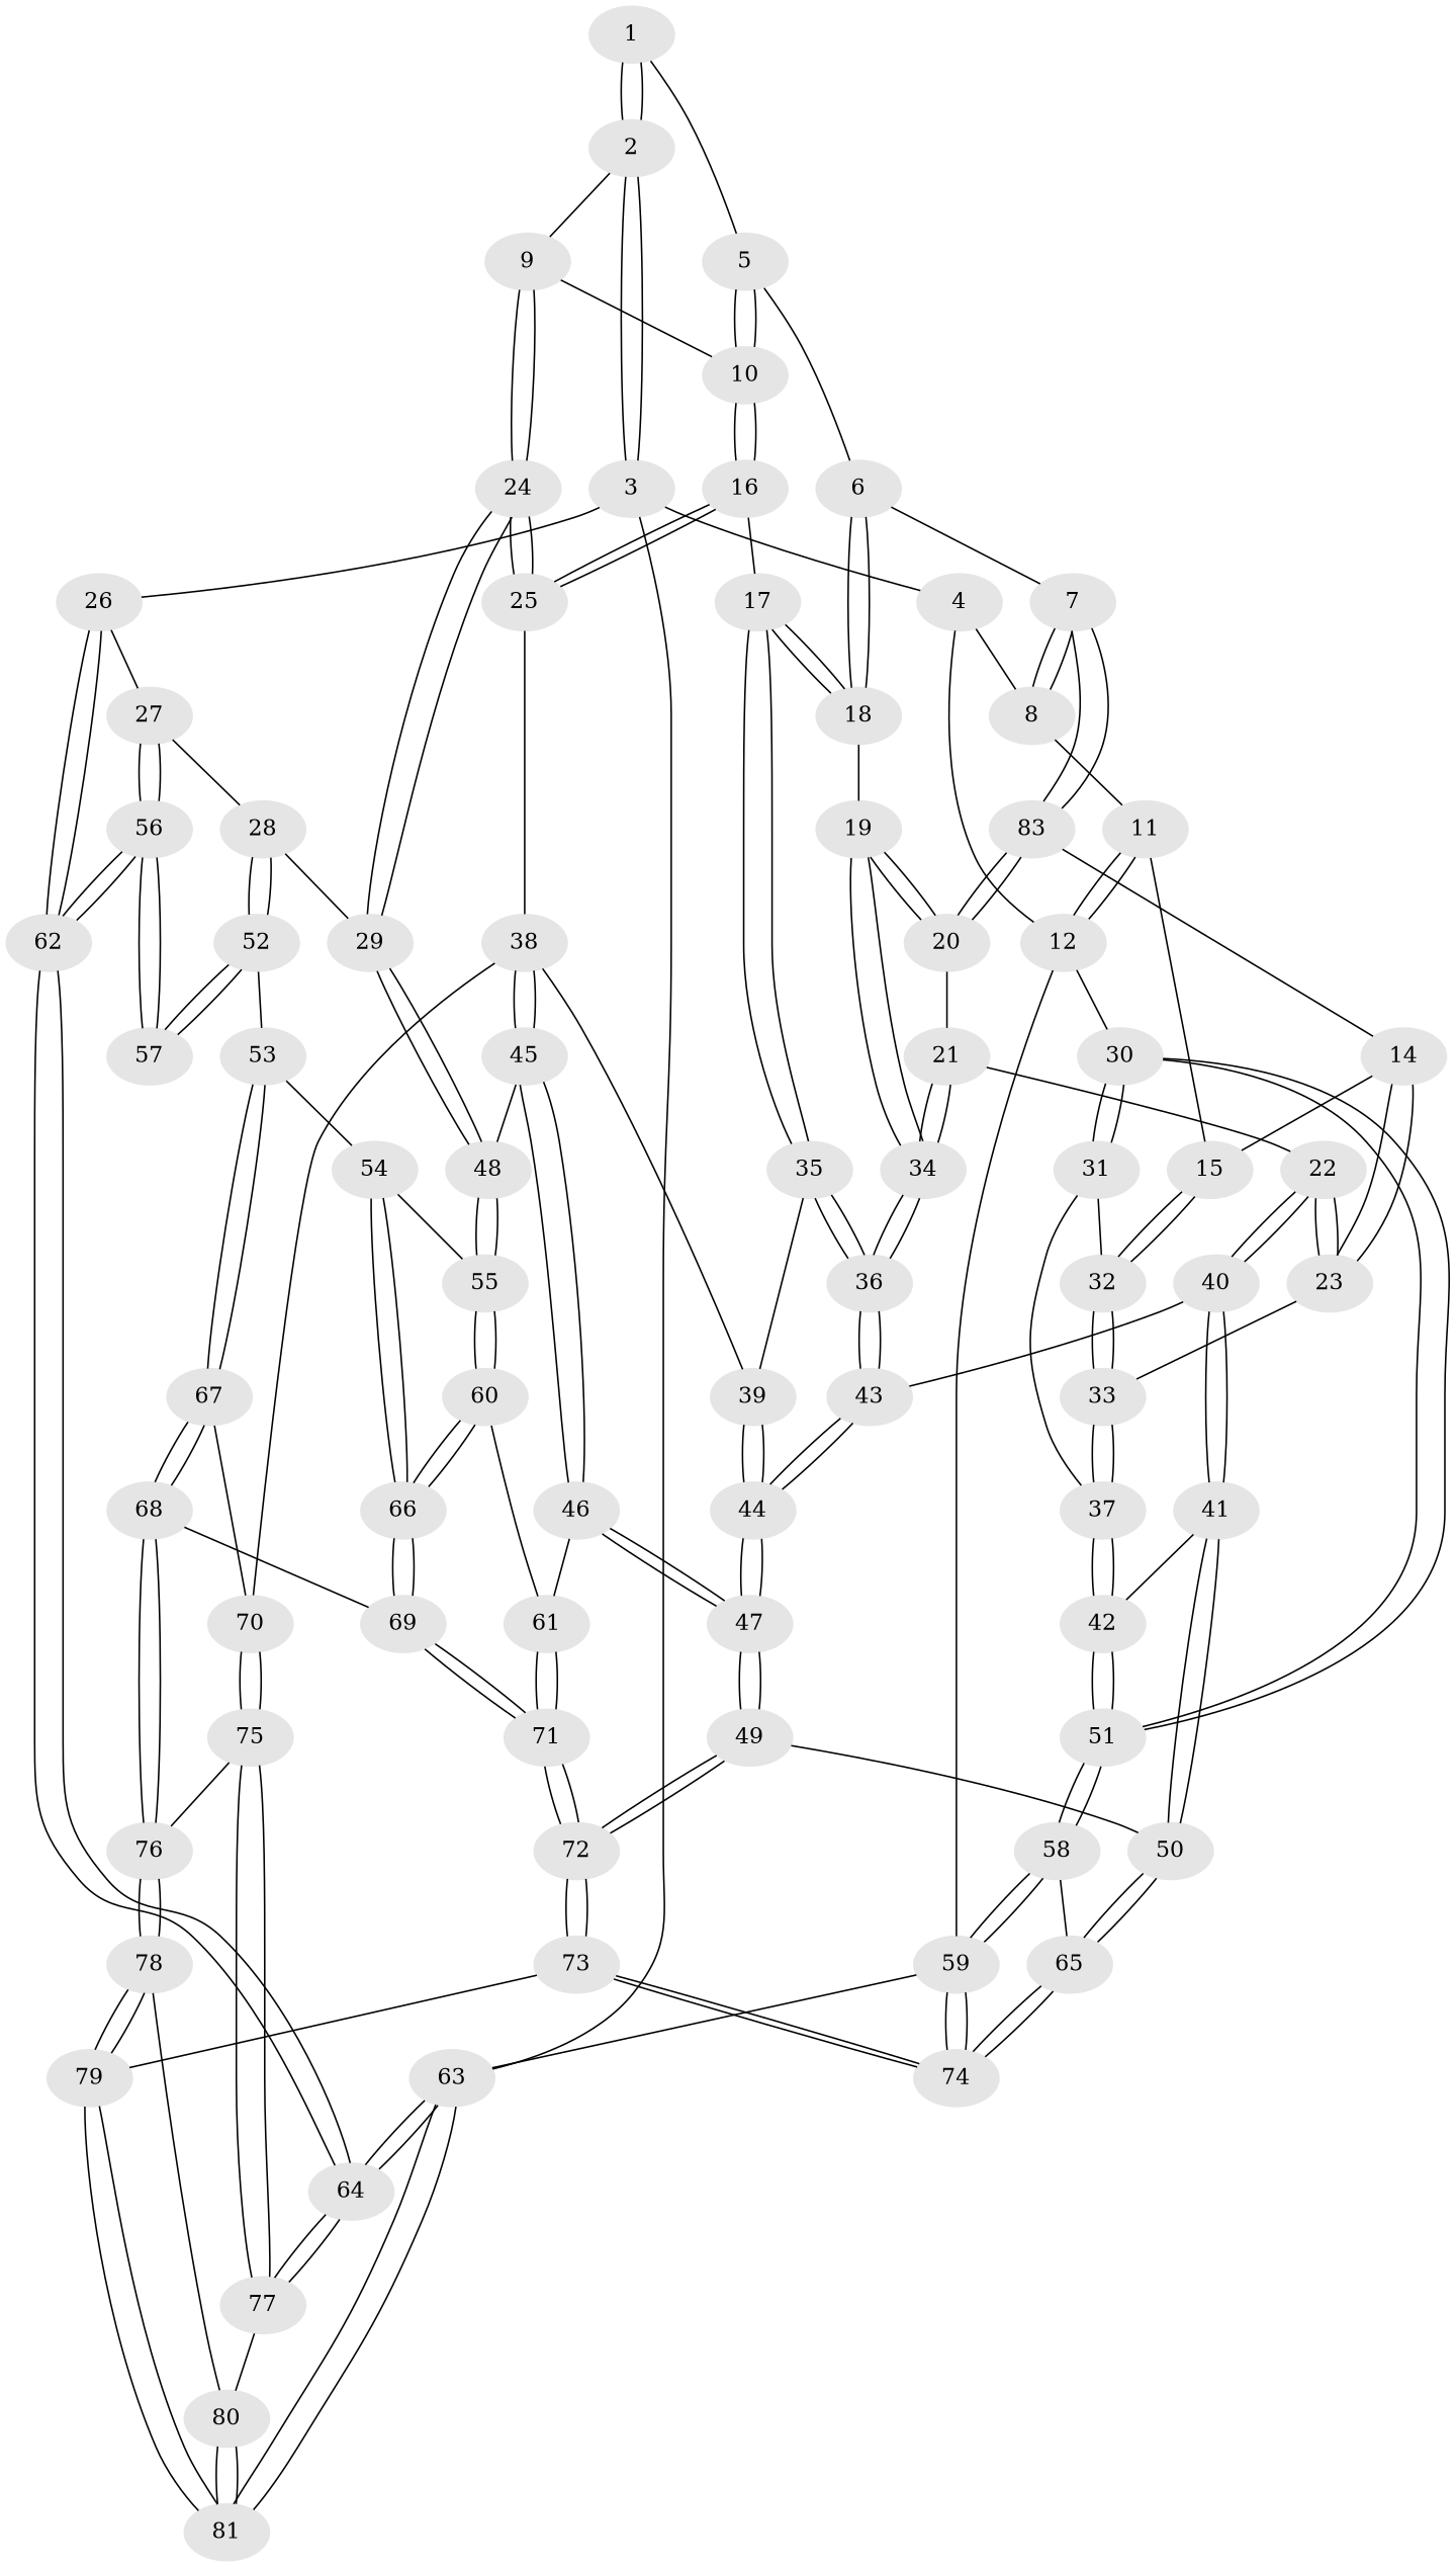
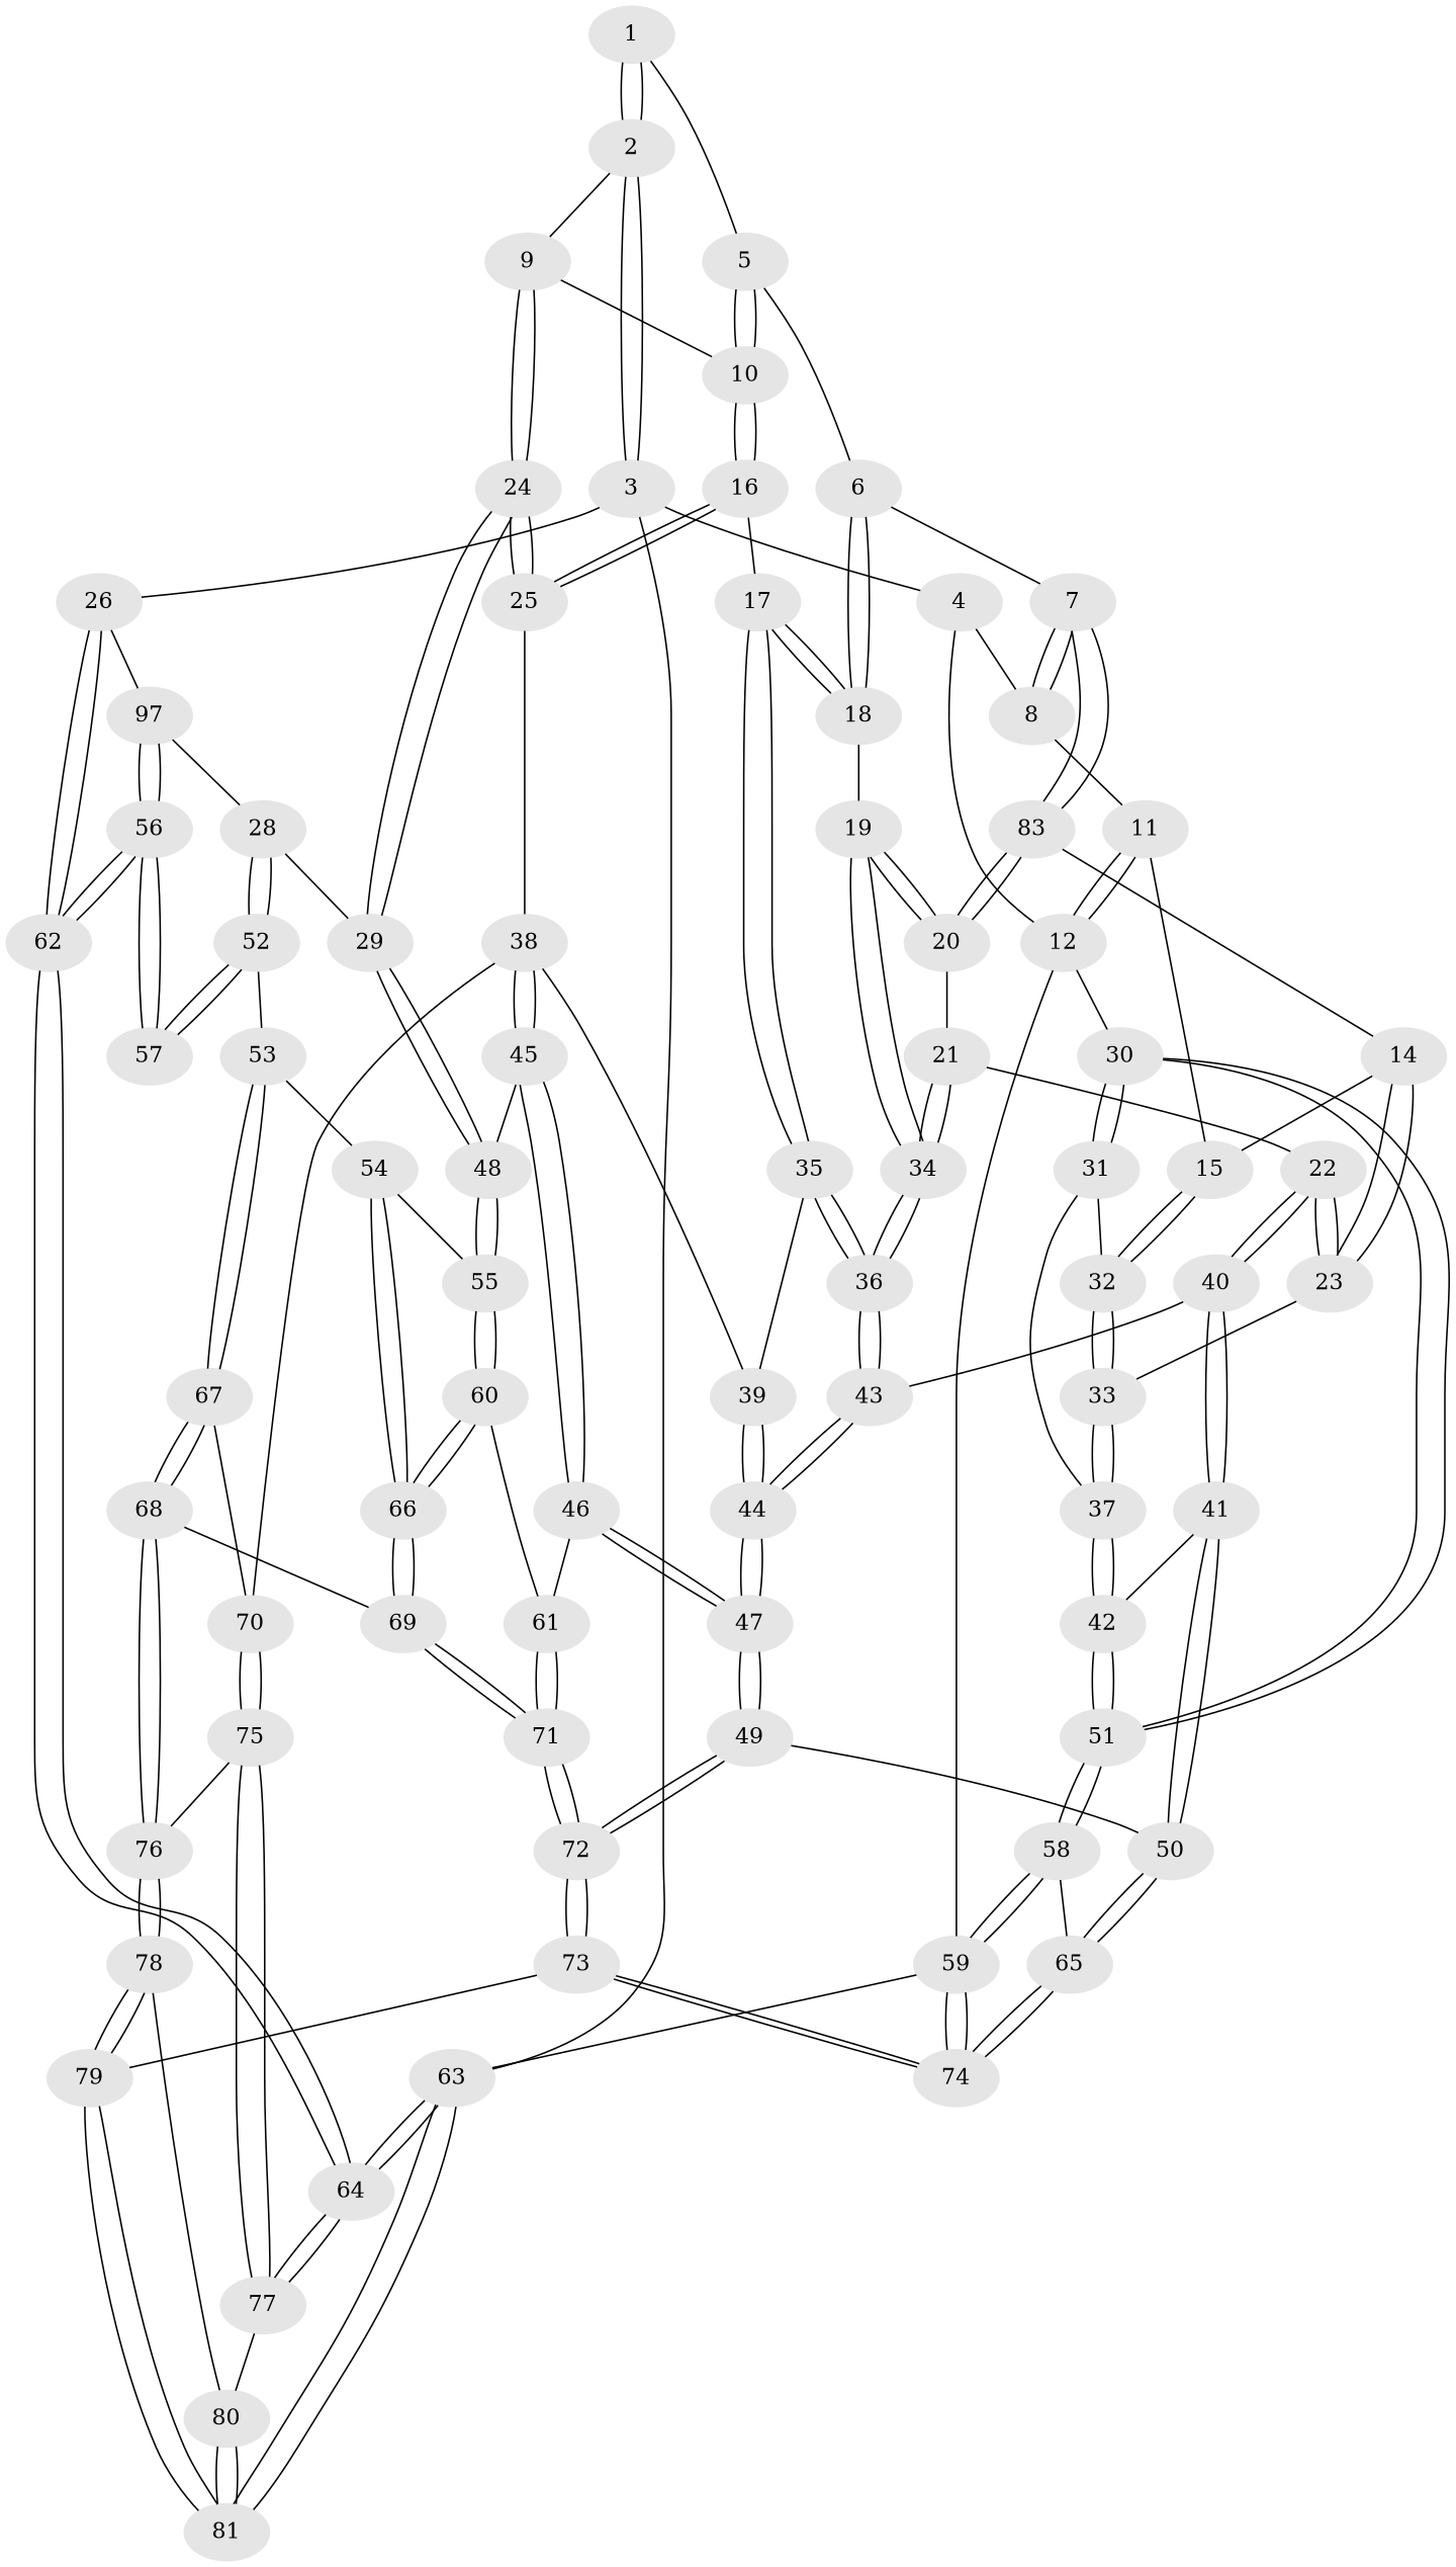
  graph {
    node [color=gray90 style=filled]
    1
    2
    5
    3
    9
    6
    10
    4
    26
    63
    24
    8
    12
-   27
+   27 [label=97]
    62
    64
    81
    11
    30
    59
    7
    18
    16
    n24 [label=83]
    19
    14
    20
    15
    25
    29
    17
    32
    31
    51
    74
    23
    21
    33
    35
    38
    36
    39
    34
    22
    40
    43
    41
    37
    48
    45
    70
    28
    56
    52
    57
    53
    55
    58
    42
    44
    46
    47
    50
    65
    49
    61
    71
    72
    60
    73
    54
    67
    66
    68
    69
    75
    77
    80
    76
    78
    79
    1 -- 2
    1 -- 2
    1 -- 5
    2 -- 3
    2 -- 3
    2 -- 9
    5 -- 6
    5 -- 10
    5 -- 10
    3 -- 4
    3 -- 26
    3 -- 63
    9 -- 10
    9 -- 24
    9 -- 24
    6 -- 7
    6 -- 18
    6 -- 18
    10 -- 16
    10 -- 16
    4 -- 8
    4 -- 12
    26 -- 27
    26 -- 62
    26 -- 62
    63 -- 64
    63 -- 64
    63 -- 81
    63 -- 81
    24 -- 25
    24 -- 25
    24 -- 29
    24 -- 29
    8 -- 11
    12 -- 30
    12 -- 59
    27 -- 28
    27 -- 56
    27 -- 56
    62 -- 64
    62 -- 64
    64 -- 77
    64 -- 77
    11 -- 12
    11 -- 12
    11 -- 15
    30 -- 31
    30 -- 31
    30 -- 51
    30 -- 51
    59 -- 63
    59 -- 74
    59 -- 74
    7 -- 8
    7 -- 8
    7 -- n24
    7 -- n24
    18 -- 19
    16 -- 25
    16 -- 25
    16 -- 17
    n24 -- 14
    n24 -- 20
    n24 -- 20
    19 -- 20
    19 -- 20
    19 -- 34
    19 -- 34
    14 -- 15
    14 -- 23
    14 -- 23
    20 -- 21
    15 -- 32
    15 -- 32
    25 -- 38
    29 -- 48
    29 -- 48
    17 -- 18
    17 -- 18
    17 -- 35
    17 -- 35
    32 -- 33
    32 -- 33
    31 -- 32
    31 -- 37
    51 -- 58
    51 -- 58
    23 -- 33
    21 -- 34
    21 -- 34
    21 -- 22
    33 -- 37
    33 -- 37
    35 -- 36
    35 -- 36
    35 -- 39
    38 -- 39
    38 -- 45
    38 -- 45
    38 -- 70
    36 -- 43
    36 -- 43
    39 -- 44
    39 -- 44
    34 -- 36
    34 -- 36
    22 -- 23
    22 -- 23
    22 -- 40
    22 -- 40
    40 -- 43
    40 -- 41
    40 -- 41
    43 -- 44
    43 -- 44
    41 -- 42
    41 -- 50
    41 -- 50
    37 -- 42
    37 -- 42
    48 -- 55
    48 -- 55
    45 -- 48
    45 -- 46
    45 -- 46
    70 -- 75
    70 -- 75
    28 -- 29
    28 -- 52
    28 -- 52
    56 -- 62
    56 -- 62
    56 -- 57
    56 -- 57
    52 -- 57
    52 -- 57
    52 -- 53
    53 -- 54
    53 -- 67
    53 -- 67
    55 -- 60
    55 -- 60
    58 -- 59
    58 -- 59
    58 -- 65
    42 -- 51
    42 -- 51
    44 -- 47
    44 -- 47
    46 -- 47
    46 -- 47
    46 -- 61
    47 -- 49
    47 -- 49
    50 -- 65
    50 -- 65
    65 -- 74
    65 -- 74
    49 -- 50
    49 -- 72
    49 -- 72
    61 -- 71
    61 -- 71
    71 -- 72
    71 -- 72
    72 -- 73
    72 -- 73
    60 -- 61
    60 -- 66
    60 -- 66
    73 -- 74
    73 -- 74
    73 -- 79
    54 -- 55
    54 -- 66
    54 -- 66
    67 -- 70
    67 -- 68
    67 -- 68
    66 -- 69
    66 -- 69
    68 -- 69
    68 -- 76
    68 -- 76
    69 -- 71
    69 -- 71
    75 -- 77
    75 -- 77
    75 -- 76
    77 -- 80
    80 -- 81
    80 -- 81
    76 -- 78
    76 -- 78
    78 -- 80
    78 -- 79
    78 -- 79
    79 -- 81
    79 -- 81
  }
